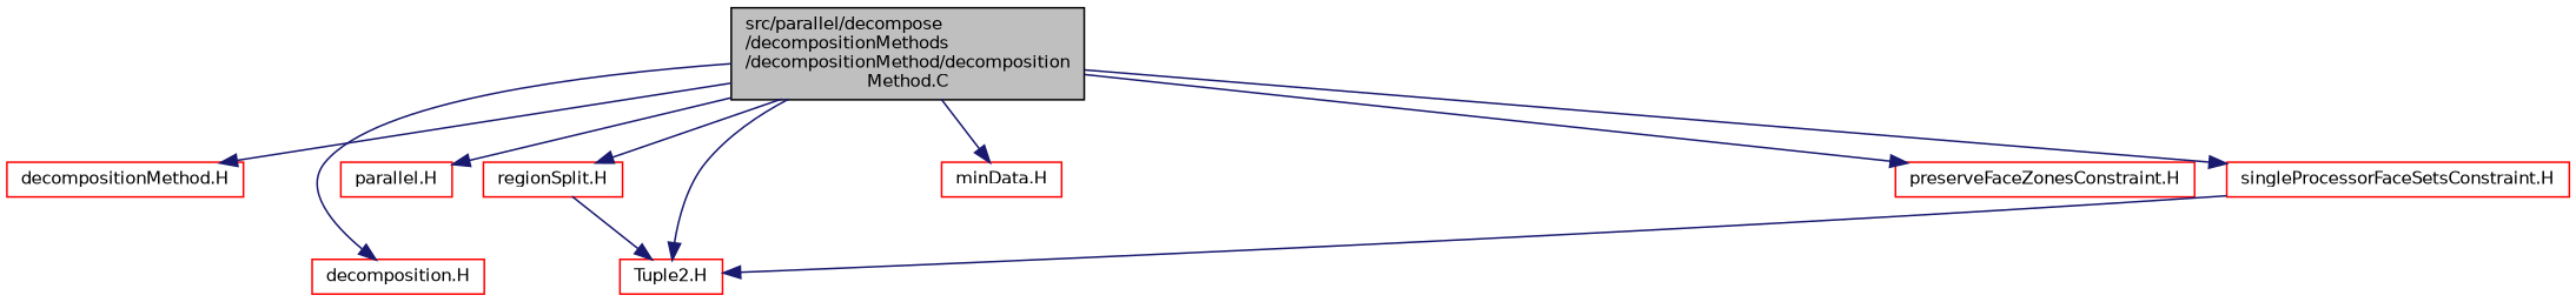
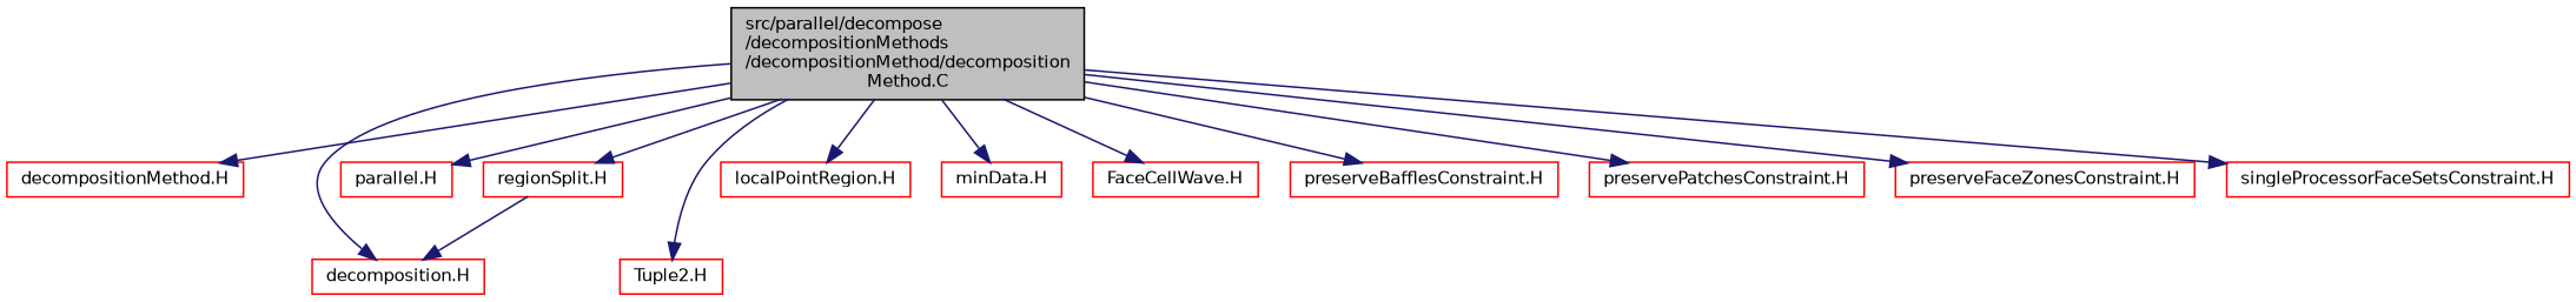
  digraph {
    node [color=red fontname=Helvetica fontsize=10 shape=record]
    edge [color=midnightblue fontname=Helvetica fontsize=10 labelfontname=Helvetica labelfontsize=10 style=solid]
    n1 [color=black fillcolor=grey75 fontcolor=black height=0.2 label="src/parallel/decompose\l/decompositionMethods\l/decompositionMethod/decomposition\lMethod.C" style=filled width=0.4]
    n2 [height=0.2 label="decompositionMethod.H" width=0.4]
    n3 [height=0.2 label="decomposition.H" width=0.4]
    n4 [height=0.2 label="parallel.H" width=0.4]
    n5 [height=0.2 label="Tuple2.H" width=0.4]
    n6 [height=0.2 label="regionSplit.H" width=0.4]
+   n7 [height=0.2 label="localPointRegion.H" width=0.4]
    n8 [height=0.2 label="minData.H" width=0.4]
+   n9 [height=0.2 label="FaceCellWave.H" width=0.4]
+   n10 [height=0.2 label="preserveBafflesConstraint.H" width=0.4]
+   n11 [height=0.2 label="preservePatchesConstraint.H" width=0.4]
    n12 [height=0.2 label="preserveFaceZonesConstraint.H" width=0.4]
    n13 [height=0.2 label="singleProcessorFaceSetsConstraint.H" width=0.4]
    n1 -> n2
    n1 -> n3
    n1 -> n4
    n1 -> n5
    n1 -> n6
+   n1 -> n7
    n1 -> n8
+   n1 -> n9
+   n1 -> n10
+   n1 -> n11
    n1 -> n12
    n1 -> n13
-   n6 -> n5
-   n13 -> n5
+   n6 -> n3
  }
